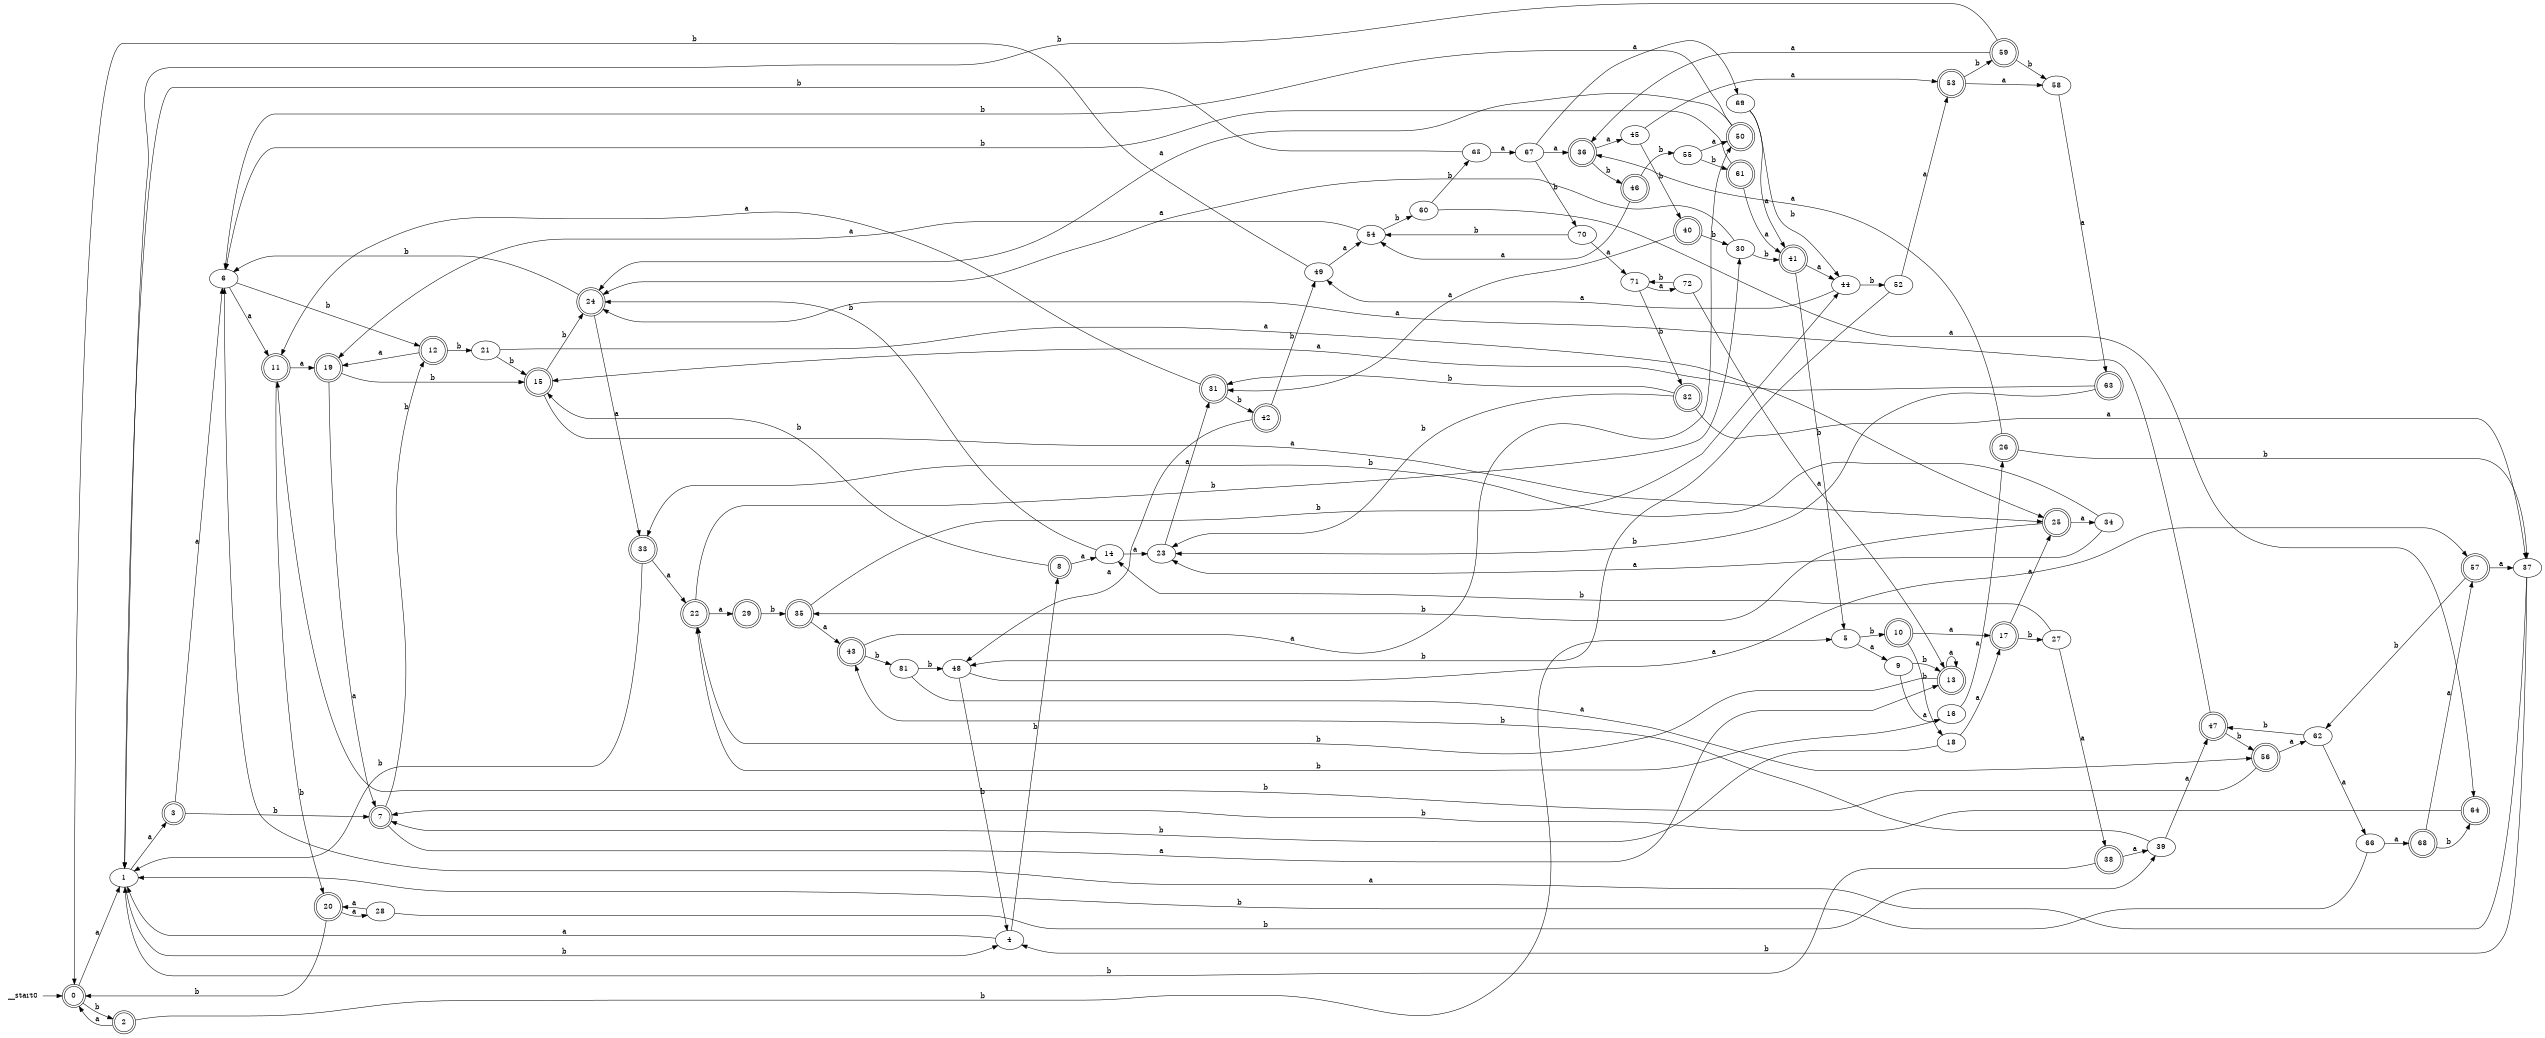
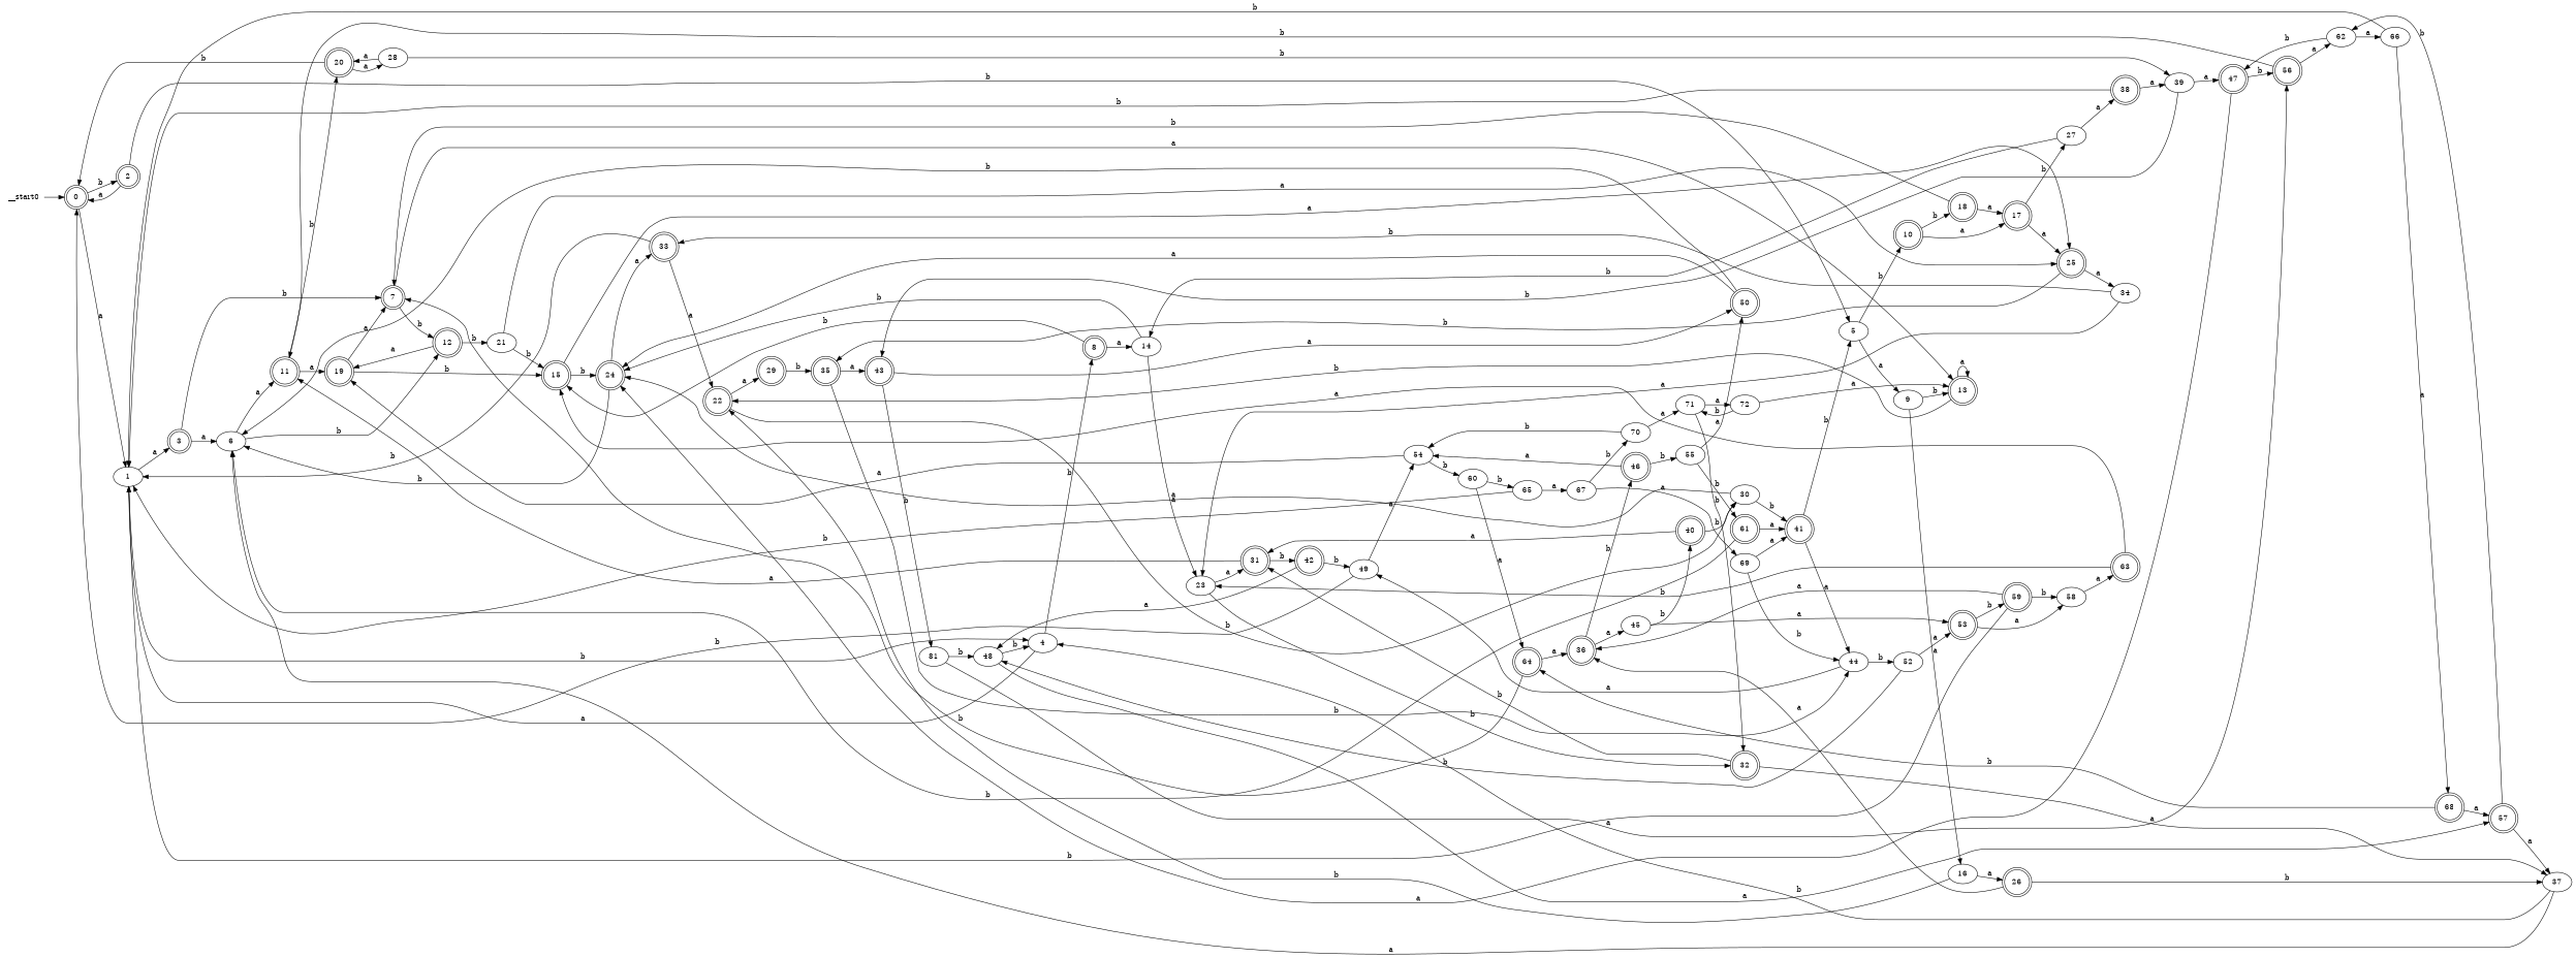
  digraph {
    rankdir=LR
    node [shape=doublecircle]
    __start0 [shape=none]
    0
    1 [shape=""]
    2
    3
    4 [shape=""]
    5 [shape=""]
    6 [shape=""]
    7
    8
    9 [shape=""]
    10
    11
    12
    13
    14 [shape=""]
    15
    16 [shape=""]
    17
-   18 [shape=""]
+   18
    19
    20
    21 [shape=""]
    22
    23 [shape=""]
    24
    25
    26
    27 [shape=""]
    28 [shape=""]
    29
    30 [shape=""]
    31
    32
    33
    34 [shape=""]
    35
    36
    37 [shape=""]
    38
    39 [shape=""]
    41
    42
    43
    44 [shape=""]
    45 [shape=""]
    46
    47
    40
    48 [shape=""]
    49 [shape=""]
    50
    n53 [label=81 shape=""]
    52 [shape=""]
    53
    54 [shape=""]
    55 [shape=""]
    56
    57
    58 [shape=""]
    59
    60 [shape=""]
    61
    62 [shape=""]
    63
    64
    65 [shape=""]
    66 [shape=""]
    67 [shape=""]
    68
    69 [shape=""]
    70 [shape=""]
    71 [shape=""]
    72 [shape=""]
    __start0 -> 0
    0 -> 1 [label=a]
    0 -> 2 [label=b]
    1 -> 3 [label=a]
    1 -> 4 [label=b]
    2 -> 0 [label=a]
    2 -> 5 [label=b]
    3 -> 6 [label=a]
    3 -> 7 [label=b]
    4 -> 1 [label=a]
    4 -> 8 [label=b]
    5 -> 9 [label=a]
    5 -> 10 [label=b]
    6 -> 11 [label=a]
    6 -> 12 [label=b]
    7 -> 12 [label=b]
    7 -> 13 [label=a]
    8 -> 14 [label=a]
    8 -> 15 [label=b]
    9 -> 13 [label=b]
    9 -> 16 [label=a]
    10 -> 17 [label=a]
    10 -> 18 [label=b]
    11 -> 19 [label=a]
    11 -> 20 [label=b]
    12 -> 19 [label=a]
    12 -> 21 [label=b]
    13 -> 13 [label=a]
    13 -> 22 [label=b]
    14 -> 23 [label=a]
    14 -> 24 [label=b]
    15 -> 24 [label=b]
    15 -> 25 [label=a]
    16 -> 22 [label=b]
    16 -> 26 [label=a]
    17 -> 25 [label=a]
    17 -> 27 [label=b]
    18 -> 7 [label=b]
    18 -> 17 [label=a]
    19 -> 7 [label=a]
    19 -> 15 [label=b]
    20 -> 0 [label=b]
    20 -> 28 [label=a]
    21 -> 15 [label=b]
    21 -> 25 [label=a]
    22 -> 29 [label=a]
    22 -> 30 [label=b]
    23 -> 31 [label=a]
-   32 -> 23 [label=b]
+   23 -> 32 [label=b]
    24 -> 6 [label=b]
    24 -> 33 [label=a]
    25 -> 34 [label=a]
    25 -> 35 [label=b]
    26 -> 36 [label=a]
    26 -> 37 [label=b]
    27 -> 14 [label=b]
    27 -> 38 [label=a]
    28 -> 20 [label=a]
    28 -> 39 [label=b]
    29 -> 35 [label=b]
    30 -> 24 [label=a]
    30 -> 41 [label=b]
    31 -> 11 [label=a]
    31 -> 42 [label=b]
    32 -> 31 [label=b]
    32 -> 37 [label=a]
    33 -> 1 [label=b]
    33 -> 22 [label=a]
    34 -> 23 [label=a]
    34 -> 33 [label=b]
    35 -> 43 [label=a]
    35 -> 44 [label=b]
    36 -> 45 [label=a]
    36 -> 46 [label=b]
    37 -> 4 [label=b]
    37 -> 6 [label=a]
    38 -> 1 [label=b]
    38 -> 39 [label=a]
    39 -> 43 [label=b]
    39 -> 47 [label=a]
    41 -> 5 [label=b]
    41 -> 44 [label=a]
    42 -> 48 [label=a]
    42 -> 49 [label=b]
    43 -> 50 [label=a]
    43 -> n53 [label=b]
    44 -> 49 [label=a]
    44 -> 52 [label=b]
    45 -> 40 [label=b]
    45 -> 53 [label=a]
    46 -> 54 [label=a]
    46 -> 55 [label=b]
    47 -> 24 [label=a]
    47 -> 56 [label=b]
    40 -> 30 [label=b]
    40 -> 31 [label=a]
    48 -> 4 [label=b]
    48 -> 57 [label=a]
    49 -> 0 [label=b]
    49 -> 54 [label=a]
    50 -> 6 [label=b]
    50 -> 24 [label=a]
    n53 -> 48 [label=b]
    n53 -> 56 [label=a]
    52 -> 48 [label=b]
    52 -> 53 [label=a]
    53 -> 58 [label=a]
    53 -> 59 [label=b]
    54 -> 19 [label=a]
    54 -> 60 [label=b]
    55 -> 50 [label=a]
    55 -> 61 [label=b]
    56 -> 11 [label=b]
    56 -> 62 [label=a]
    57 -> 37 [label=a]
    57 -> 62 [label=b]
    58 -> 63 [label=a]
    59 -> 1 [label=b]
    59 -> 36 [label=a]
    59 -> 58 [label=b]
    60 -> 64 [label=a]
    60 -> 65 [label=b]
    61 -> 6 [label=b]
    61 -> 41 [label=a]
    62 -> 47 [label=b]
    62 -> 66 [label=a]
    63 -> 15 [label=a]
    63 -> 23 [label=b]
    64 -> 7 [label=b]
-   67 -> 36 [label=a]
+   64 -> 36 [label=a]
    65 -> 1 [label=b]
    65 -> 67 [label=a]
    66 -> 1 [label=b]
    66 -> 68 [label=a]
    67 -> 69 [label=a]
    67 -> 70 [label=b]
    68 -> 57 [label=a]
    68 -> 64 [label=b]
    69 -> 41 [label=a]
    69 -> 44 [label=b]
    70 -> 54 [label=b]
    70 -> 71 [label=a]
    71 -> 32 [label=b]
    71 -> 72 [label=a]
    72 -> 13 [label=a]
    72 -> 71 [label=b]
  }
